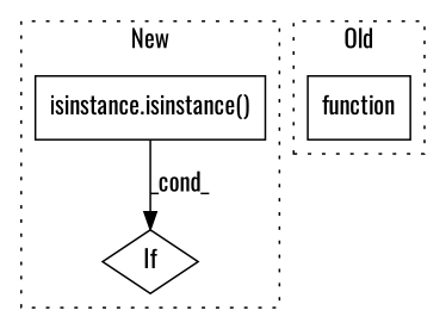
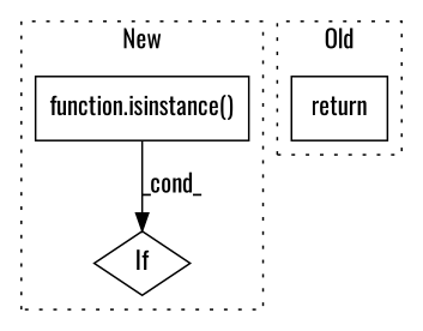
  digraph {
    fontname=Oswald
    node [shape=box fontname=Oswald]
-   n1 [a=75 l="11,1" label="isinstance.isinstance()" s="4064,4089"]
+   n1 [a=75 l="11,1" label="function.isinstance()" s="4064,4089"]
    n2 [a=96 l="3,18" label=If s="4061,4090" shape=diamond]
-   n3 [a=93 l=7 label=function s=1856]
+   n3 [a=93 l=7 label=return s=1856]
    subgraph cluster_1 {
      label=New
      style=dotted
      n1
      n2
    }
    subgraph cluster_2 {
      label=Old
      style=dotted
      n3
    }
    n1 -> n2 [label=_cond_ fontname=Oswald]
  }
